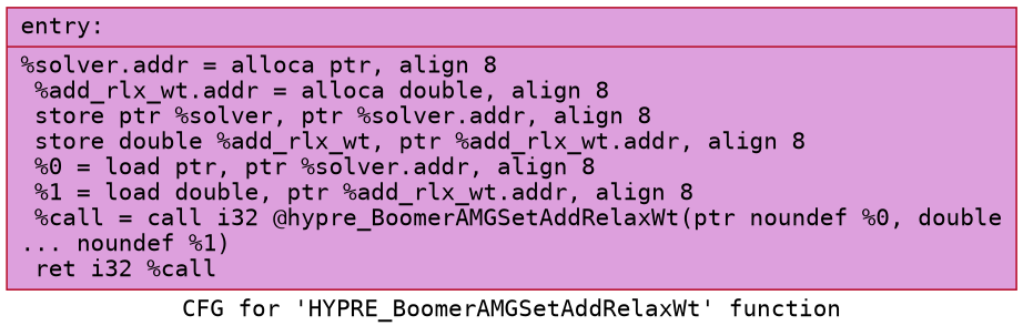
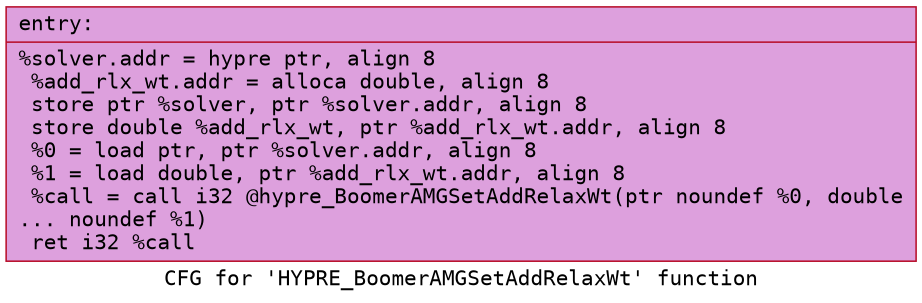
  digraph {
    label="CFG for 'HYPRE_BoomerAMGSetAddRelaxWt' function"
    fontname="DejaVu Sans Mono"
-   n1 [color="#b70d28ff" fillcolor=plum fontname="DejaVu Sans Mono" label="{entry:\l|  %solver.addr = alloca ptr, align 8\l  %add_rlx_wt.addr = alloca double, align 8\l  store ptr %solver, ptr %solver.addr, align 8\l  store double %add_rlx_wt, ptr %add_rlx_wt.addr, align 8\l  %0 = load ptr, ptr %solver.addr, align 8\l  %1 = load double, ptr %add_rlx_wt.addr, align 8\l  %call = call i32 @hypre_BoomerAMGSetAddRelaxWt(ptr noundef %0, double\l... noundef %1)\l  ret i32 %call\l}" shape=record style=filled]
+   n1 [color="#b70d28ff" fillcolor=plum fontname="DejaVu Sans Mono" label="{entry:\l|  %solver.addr = hypre ptr, align 8\l  %add_rlx_wt.addr = alloca double, align 8\l  store ptr %solver, ptr %solver.addr, align 8\l  store double %add_rlx_wt, ptr %add_rlx_wt.addr, align 8\l  %0 = load ptr, ptr %solver.addr, align 8\l  %1 = load double, ptr %add_rlx_wt.addr, align 8\l  %call = call i32 @hypre_BoomerAMGSetAddRelaxWt(ptr noundef %0, double\l... noundef %1)\l  ret i32 %call\l}" shape=record style=filled]
  }
